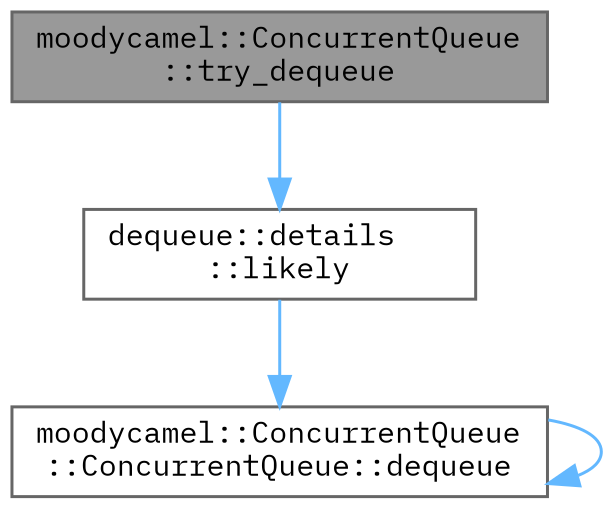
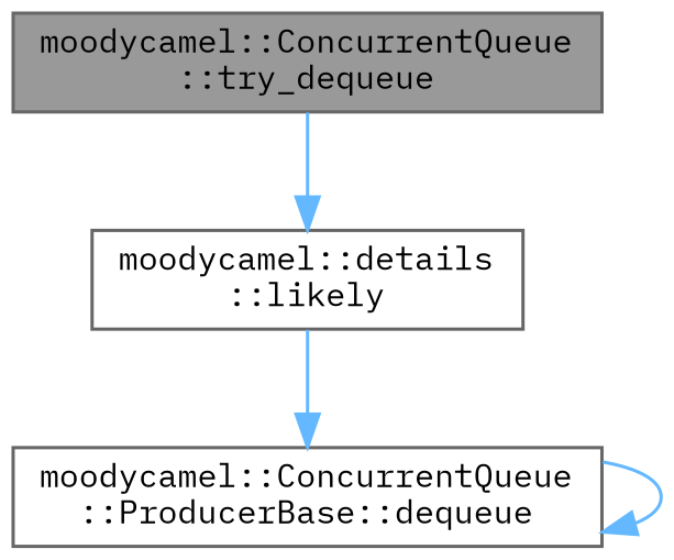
  digraph {
    fontname="IBM Plex Mono"
    rankdir=TB
    node [color=grey40 fillcolor=white fontname="IBM Plex Mono" fontsize=10 shape=box style=filled]
    edge [color=steelblue1 fontname="IBM Plex Mono" fontsize=10 labelfontname=Helvetica labelfontsize=10 style=solid]
    n1 [color=gray40 fillcolor=grey60 fontcolor=black height=0.2 label="moodycamel::ConcurrentQueue\l::try_dequeue" width=0.4]
-   n2 [height=0.2 label="dequeue::details\l::likely" width=0.4]
-   n3 [height=0.2 label="moodycamel::ConcurrentQueue\l::ConcurrentQueue::dequeue" width=0.4]
+   n2 [height=0.2 label="moodycamel::details\l::likely" width=0.4]
+   n3 [height=0.2 label="moodycamel::ConcurrentQueue\l::ProducerBase::dequeue" width=0.4]
    n1 -> n2
    n2 -> n3
    n3 -> n3
  }
